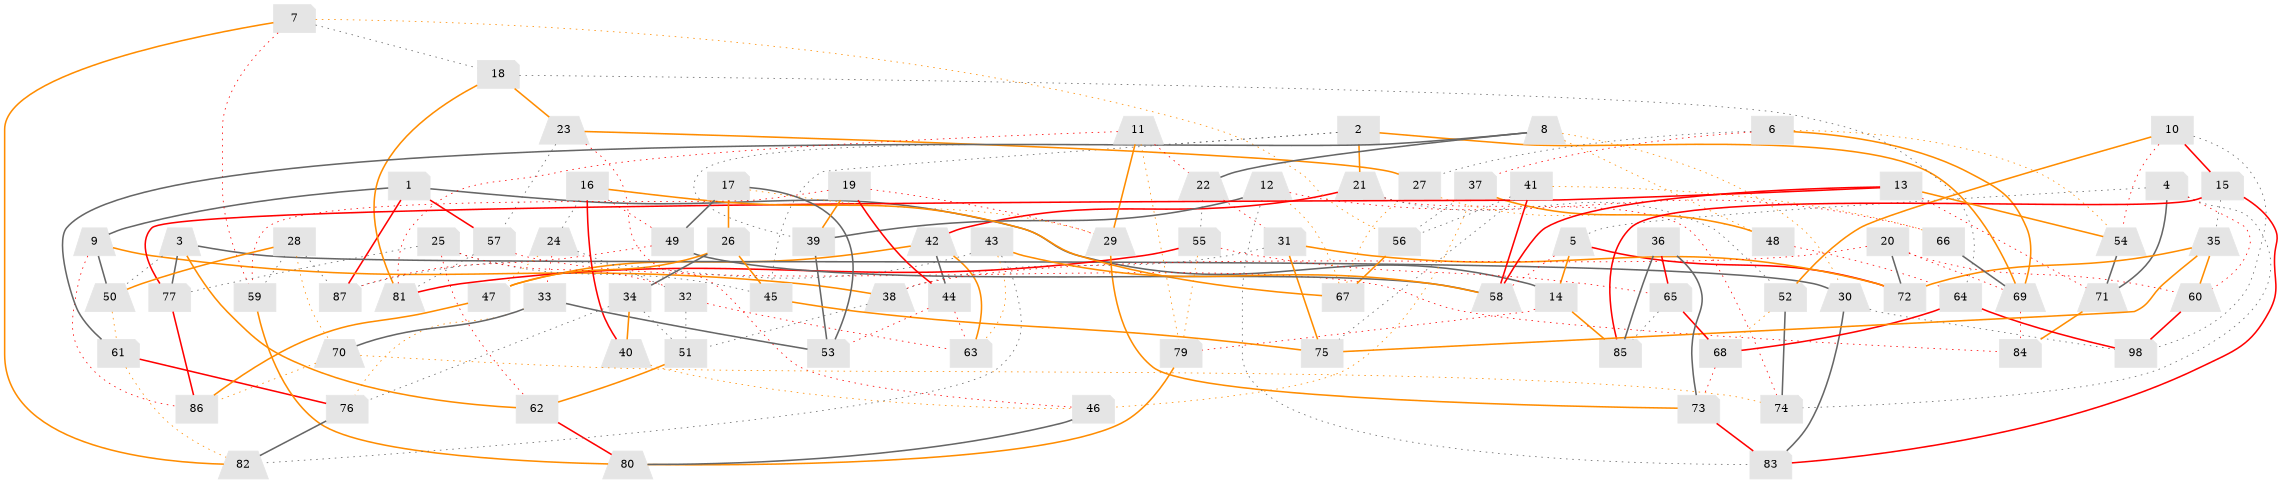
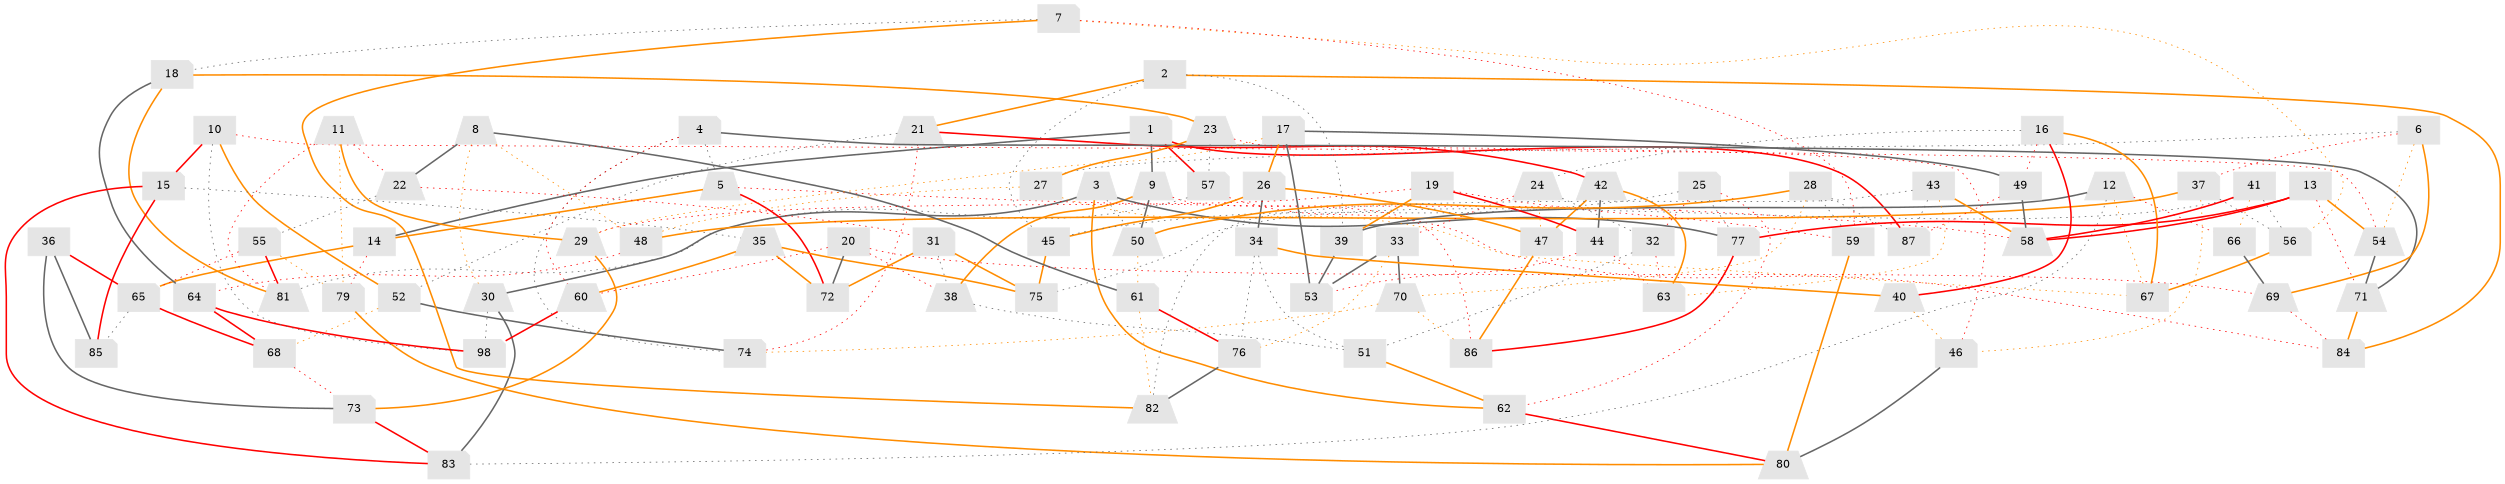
  graph {
    node [color=gray90 shape=box style=filled]
    edge [color=darkorange style=dotted]
    1 [shape=note]
    9 [shape=trapezium]
    14
    57 [shape=note]
    87 [shape=note]
    50 [shape=trapezium]
    38 [shape=trapezium]
    86
    79 [shape=note]
    85 [shape=note]
    84 [shape=note]
    81 [shape=trapezium]
    21 [shape=trapezium]
    2
    39
    45
    74 [shape=note]
    52 [shape=note]
    42 [shape=trapezium]
    53 [shape=note]
    75
    3 [shape=trapezium]
    30 [shape=trapezium]
    62
    77 [shape=note]
    n26 [label=98 shape=note]
    83 [shape=note]
    61 [shape=note]
    80 [shape=trapezium]
    4 [shape=note]
    5 [shape=trapezium]
    60 [shape=trapezium]
    71 [shape=trapezium]
    58 [shape=trapezium]
    72
    6
    27
    37 [shape=note]
    54 [shape=trapezium]
    69 [shape=trapezium]
    48
    67
    56 [shape=note]
    46 [shape=note]
    7 [shape=note]
    18 [shape=note]
    59
    82 [shape=trapezium]
    23 [shape=trapezium]
    64
    8 [shape=trapezium]
    22 [shape=trapezium]
    31 [shape=note]
    55 [shape=note]
    76 [shape=note]
    51
    10
    15 [shape=note]
    35 [shape=trapezium]
    68
    11 [shape=trapezium]
    29 [shape=trapezium]
    73 [shape=note]
    12 [shape=trapezium]
    66
    13
    16
    24 [shape=trapezium]
    40 [shape=trapezium]
    49
    32
    33
    47 [shape=note]
    17 [shape=note]
    26 [shape=note]
    34
    19
    44
    63 [shape=note]
    20
    65 [shape=note]
    70 [shape=trapezium]
    25 [shape=note]
    28
    36
    41
    43
    1 -- 9 [color=gray40 style=bold]
    1 -- 14 [color=gray40 style=bold]
    1 -- 57 [color=red style=bold]
    1 -- 87 [color=red style=bold]
    9 -- 50 [color=gray40 style=bold]
    9 -- 38 [style=bold]
    9 -- 86 [color=red]
    14 -- 79 [color=red]
-   14 -- 85 [style=bold]
+   14 -- 65 [style=bold]
    57 -- 84 [color=red]
    57 -- 81 [color=gray40]
    50 -- 61
    38 -- 51 [color=gray40]
    79 -- 80 [style=bold]
    21 -- 74 [color=red]
    21 -- 52 [color=gray40]
    21 -- 42 [color=red style=bold]
-   2 -- 69 [style=bold]
+   2 -- 84 [style=bold]
    2 -- 21 [style=bold]
    2 -- 39 [color=gray40]
    2 -- 45 [color=gray40]
    39 -- 53 [color=gray40 style=bold]
    45 -- 75 [style=bold]
    52 -- 74 [color=gray40 style=bold]
    52 -- 68
    42 -- 47 [style=bold]
    42 -- 44 [color=gray40 style=bold]
    42 -- 63 [style=bold]
    3 -- 50 [color=gray40]
    3 -- 30 [color=gray40 style=bold]
    3 -- 62 [style=bold]
    3 -- 77 [color=gray40 style=bold]
    30 -- n26 [color=gray40]
    30 -- 83 [color=gray40 style=bold]
    62 -- 80 [color=red style=bold]
    77 -- 86 [color=red style=bold]
    61 -- 82
    61 -- 76 [color=red style=bold]
    4 -- 74 [color=gray40]
    4 -- 5 [color=gray40]
    4 -- 60 [color=red]
    4 -- 71 [color=gray40 style=bold]
    5 -- 14 [style=bold]
    5 -- 58 [color=red]
    5 -- 72 [color=red style=bold]
    60 -- n26 [color=red style=bold]
    71 -- 84 [style=bold]
    6 -- 27 [color=gray40]
    6 -- 37 [color=red]
    6 -- 54
    6 -- 69 [style=bold]
    27 -- 48
    27 -- 67
    37 -- 48 [style=bold]
    37 -- 56 [color=gray40]
    37 -- 46
    54 -- 71 [color=gray40 style=bold]
    69 -- 84 [color=red]
    48 -- 64 [color=red]
    56 -- 67 [style=bold]
    46 -- 80 [color=gray40 style=bold]
    7 -- 56
    7 -- 18 [color=gray40]
    7 -- 59 [color=red]
    7 -- 82 [style=bold]
    18 -- 81 [style=bold]
    18 -- 23 [style=bold]
-   18 -- 64 [color=gray40]
+   18 -- 64 [color=gray40 style=bold]
    59 -- 80 [style=bold]
    23 -- 57 [color=gray40]
    23 -- 27 [style=bold]
    23 -- 46 [color=red]
    64 -- n26 [color=red style=bold]
    64 -- 68 [color=red style=bold]
    8 -- 30
    8 -- 61 [color=gray40 style=bold]
    8 -- 48
    8 -- 22 [color=gray40 style=bold]
    22 -- 31 [color=red]
    22 -- 55 [color=gray40]
    31 -- 38 [color=gray40]
    31 -- 75 [style=bold]
    31 -- 72 [style=bold]
    55 -- 79
    55 -- 81 [color=red style=bold]
    55 -- 65 [color=red]
    76 -- 82 [color=gray40 style=bold]
    51 -- 62 [style=bold]
    10 -- 52 [style=bold]
    10 -- n26 [color=gray40]
    10 -- 54 [color=red]
    10 -- 15 [color=red style=bold]
    15 -- 85 [color=red style=bold]
    15 -- 83 [color=red style=bold]
    15 -- 35 [color=gray40]
    35 -- 75 [style=bold]
    35 -- 60 [style=bold]
    35 -- 72 [style=bold]
    68 -- 73 [color=red]
    11 -- 79
    11 -- 81 [color=red]
    11 -- 22 [color=red]
    11 -- 29 [style=bold]
    29 -- 73 [style=bold]
    73 -- 83 [color=red style=bold]
    12 -- 39 [color=gray40 style=bold]
    12 -- 83 [color=gray40]
    12 -- 67
    12 -- 66 [color=red]
    66 -- 69 [color=gray40 style=bold]
    13 -- 77 [color=red style=bold]
    13 -- 71 [color=red]
    13 -- 58 [color=red style=bold]
    13 -- 54 [style=bold]
    16 -- 67 [style=bold]
    16 -- 24 [color=gray40]
    16 -- 40 [color=red style=bold]
    16 -- 49 [color=red]
    24 -- 32 [color=gray40]
    24 -- 33 [color=red]
    24 -- 47
    40 -- 46
    49 -- 87 [color=red]
    49 -- 58 [color=gray40 style=bold]
    32 -- 51 [color=gray40]
    32 -- 63 [color=red]
    33 -- 53 [color=gray40 style=bold]
    33 -- 76
    33 -- 70 [color=gray40 style=bold]
    47 -- 86 [style=bold]
    17 -- 53 [color=gray40 style=bold]
    17 -- 29
    17 -- 49 [color=gray40 style=bold]
    17 -- 26 [style=bold]
    26 -- 45 [style=bold]
    26 -- 47 [style=bold]
    26 -- 34 [color=gray40 style=bold]
    34 -- 76 [color=gray40]
    34 -- 51 [color=gray40]
    34 -- 40 [style=bold]
    19 -- 39 [style=bold]
    19 -- 59 [color=red]
    19 -- 29 [color=red]
    19 -- 44 [color=red style=bold]
    44 -- 53 [color=red]
    44 -- 63 [color=red]
    20 -- 38 [color=red]
    20 -- 60 [color=red]
    20 -- 72 [color=gray40 style=bold]
    20 -- 69 [color=red]
    65 -- 85 [color=gray40]
    65 -- 68 [color=red style=bold]
    70 -- 86
    70 -- 74
    25 -- 45 [color=gray40]
    25 -- 62 [color=red]
    25 -- 77 [color=gray40]
    25 -- 32 [color=red]
    28 -- 87 [color=gray40]
    28 -- 50 [style=bold]
    28 -- 59 [color=gray40]
    28 -- 70
    36 -- 85 [color=gray40 style=bold]
    36 -- 73 [color=gray40 style=bold]
    36 -- 65 [color=red style=bold]
    41 -- 75 [color=gray40]
    41 -- 58 [color=red style=bold]
    41 -- 56 [color=gray40]
    41 -- 66
    43 -- 87 [color=gray40]
    43 -- 58 [style=bold]
    43 -- 82 [color=gray40]
    43 -- 63
  }
